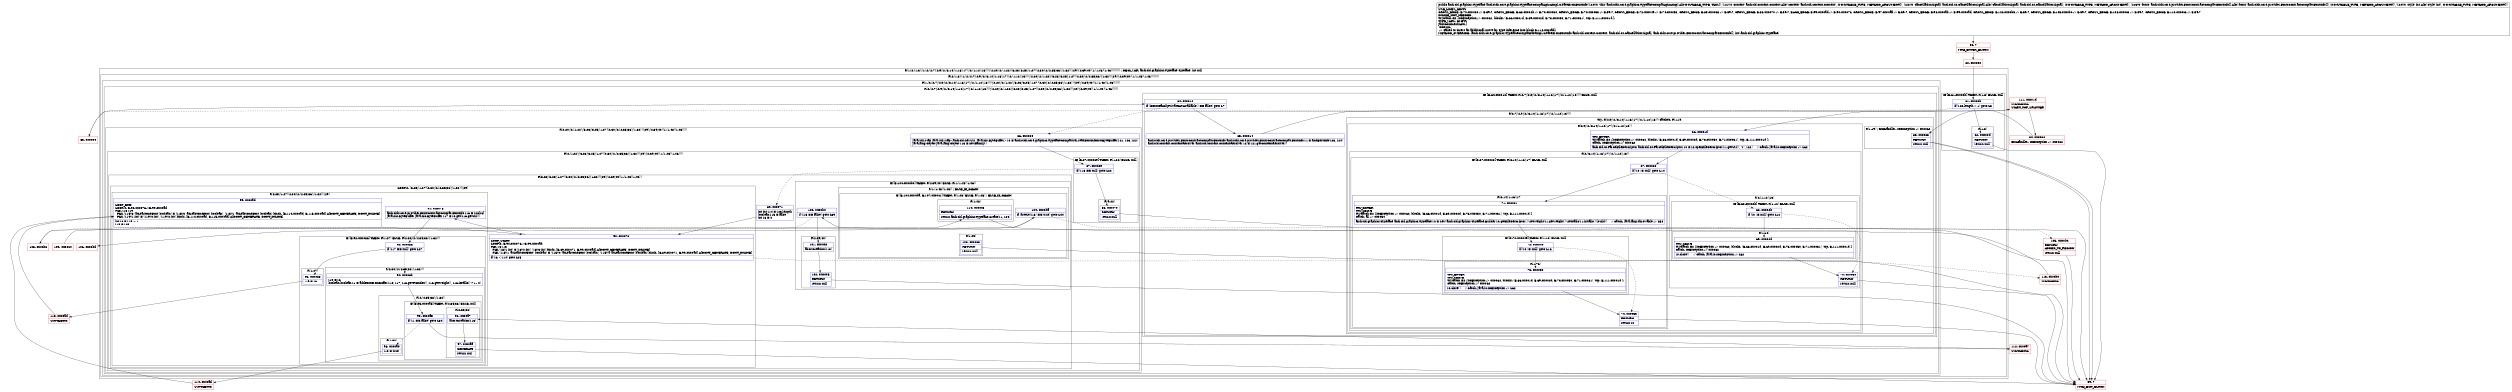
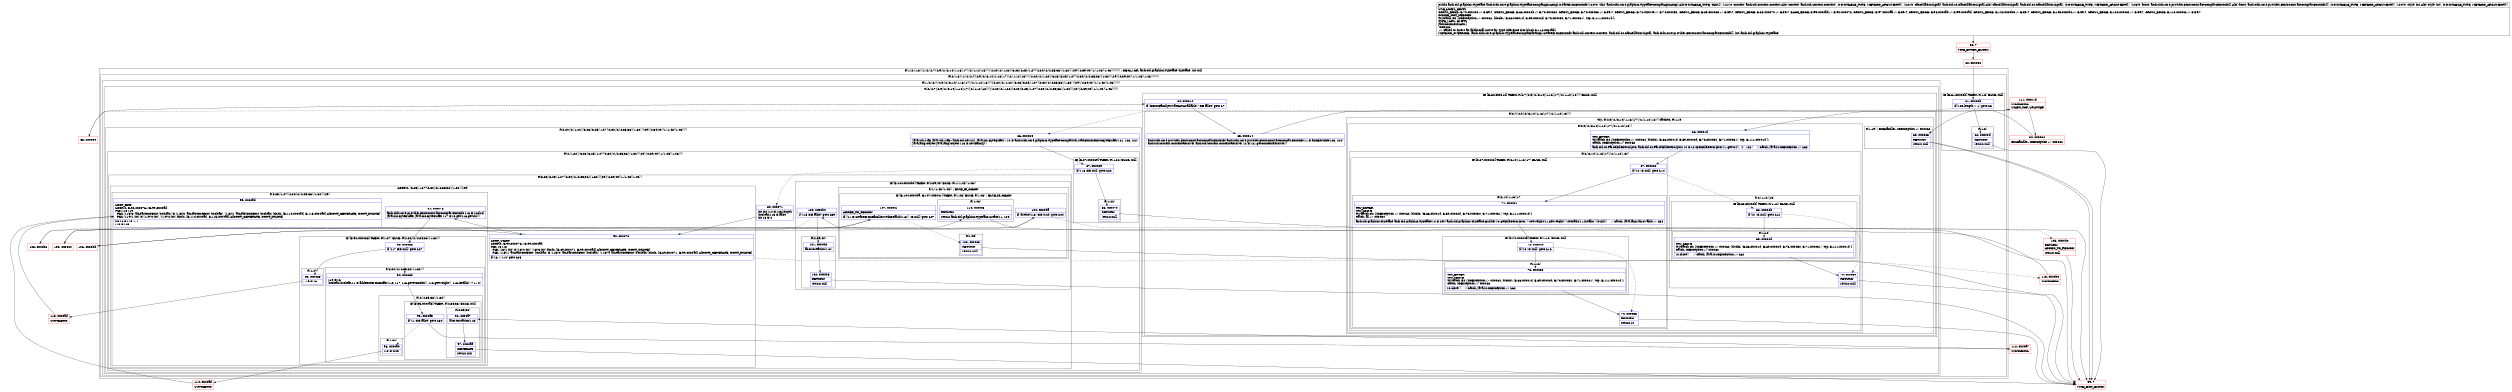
  digraph {
    node [color=blue shape=record]
    n1 [label="{62\:\ 0x000d|RETURN\l|return null\l}"]
    n2 [label="{61\:\ 0x000b|if (r23.length \< 1) goto L3\l}"]
    n3 [label="{73\:\ 0x0050|TRY_ENTER\lTRY_LEAVE\lTryCatch #2 \{IOException \-\> 0x0062, blocks: (B:66:0x001d, B:69:0x002d, B:73:0x0050, B:71:0x0031), top: B:111:0x001d \}\lCatch: IOException \-\> 0x0062\l|r0.close()     \/\/ Catch: java.io.IOException \-\> L62\l}"]
    n4 [label="{72\:\ 0x004e|if (r0 != null) goto L16\l}"]
    n5 [label="{71\:\ 0x0031|TRY_ENTER\lTRY_LEAVE\lTryCatch #2 \{IOException \-\> 0x0062, blocks: (B:66:0x001d, B:69:0x002d, B:73:0x0050, B:71:0x0031), top: B:111:0x001d \}\lCatch: all \-\> 0x0054\l|android.graphics.Typeface android.graphics.Typeface r0 = new android.graphics.Typeface.Builder(r0.getFileDescriptor()).setWeight(r1.getWeight()).setItalic(r1.isItalic()).build()     \/\/ Catch: java.lang.Throwable \-\> L54\l}"]
    n6 [label="{74\:\ 0x0053|RETURN\l|return r0\l}"]
    n7 [label="{67\:\ 0x0028|if (r0 != null) goto L14\l}"]
    n8 [label="{69\:\ 0x002d|TRY_LEAVE\lTryCatch #2 \{IOException \-\> 0x0062, blocks: (B:66:0x001d, B:69:0x002d, B:73:0x0050, B:71:0x0031), top: B:111:0x001d \}\lCatch: IOException \-\> 0x0062\l|r0.close()     \/\/ Catch: java.io.IOException \-\> L62\l}"]
    n9 [label="{68\:\ 0x002b|if (r0 != null) goto L12\l}"]
    n10 [label="{70\:\ 0x0030|RETURN\l|return null\l}"]
    n11 [label="{66\:\ 0x001d|TRY_ENTER\lTryCatch #2 \{IOException \-\> 0x0062, blocks: (B:66:0x001d, B:69:0x002d, B:73:0x0050, B:71:0x0031), top: B:111:0x001d \}\lCatch: IOException \-\> 0x0062\l|android.os.ParcelFileDescriptor android.os.ParcelFileDescriptor r0 = r2.openFileDescriptor(r1.getUri(), \"r\", r22)     \/\/ Catch: java.io.IOException \-\> L62\l}"]
    n12 [label="{85\:\ 0x0063|RETURN\l|return null\l}"]
    n13 [label="{65\:\ 0x0014|androidx.core.provider.FontsContractCompat$FontInfo androidx.core.provider.FontsContractCompat.FontInfo r1 = findBestInfo(r23, r24)\landroid.content.ContentResolver android.content.ContentResolver r2 = r21.getContentResolver()\l}"]
    n14 [label="{64\:\ 0x0012|if (isFontFamilyPrivateAPIAvailable() == false) goto L7\l}"]
    n15 [label="{88\:\ 0x0070|RETURN\l|return null\l}"]
    n16 [label="{87\:\ 0x006e|if (r13 == null) goto L22\l}"]
    n17 [label="{93\:\ 0x0088|r19 = r6\l}"]
    n18 [label="{96\:\ 0x00a7|abortCreation(r13)\l}"]
    n19 [label="{97\:\ 0x00aa|GENERATE\l|return null\l}"]
    n20 [label="{95\:\ 0x00a5|if (r1 == false) goto L34\l}"]
    n21 [label="{98\:\ 0x00ab|r15 = true\l}"]
    n22 [label="{94\:\ 0x008b|r19 = r6\lboolean boolean r1 = addFontFromBuffer(r13, r17, r16.getTtcIndex(), r16.getWeight(), r16.isItalic() ? 1 : 0)\l}"]
    n23 [label="{92\:\ 0x0086|if (r17 == null) goto L27\l}"]
    n24 [label="{91\:\ 0x0078|androidx.core.provider.FontsContractCompat.FontInfo r16 = r23[r6]\ljava.nio.ByteBuffer java.nio.ByteBuffer r17 = r0.get(r16.getUri())\l}"]
    n25 [label="{99\:\ 0x00ad|LOOP_END\lLOOP:0: B:90:0x0076\-\>B:99:0x00ad\lPHI: r15 r19 \l  PHI: (r15v3 'atLeastOneFont' boolean) = (r15v2 'atLeastOneFont' boolean), (r15v1 'atLeastOneFont' boolean) binds: [B:114:0x00ad, B:115:0x00ad] A[DONT_GENERATE, DONT_INLINE]\l  PHI: (r19v1 int) = (r19v0 int), (r19v2 int) binds: [B:114:0x00ad, B:115:0x00ad] A[DONT_GENERATE, DONT_INLINE]\l|int r6 = r19 + 1\lr15 = r25\l}"]
    n26 [label="{90\:\ 0x0076|LOOP_START\lLOOP:0: B:90:0x0076\-\>B:99:0x00ad\lPHI: r6 r15 \l  PHI: (r6v1 int) = (r6v0 int), (r6v3 int) binds: [B:89:0x0071, B:99:0x00ad] A[DONT_GENERATE, DONT_INLINE]\l  PHI: (r15v1 'atLeastOneFont' boolean) = (r15v0 'atLeastOneFont' boolean), (r15v4 'atLeastOneFont' boolean) binds: [B:89:0x0071, B:99:0x00ad] A[DONT_GENERATE, DONT_INLINE]\l|if (r6 \< r14) goto L25\l}"]
    n27 [label="{101\:\ 0x00b2|abortCreation(r13)\l}"]
    n28 [label="{102\:\ 0x00b5|RETURN\l|return null\l}"]
    n29 [label="{110\:\ 0x00c8|RETURN\l|return android.graphics.Typeface.create(r1, r24)\l}"]
    n30 [label="{108\:\ 0x00c3|RETURN\l|return null\l}"]
    n31 [label="{104\:\ 0x00ba|if (freeze(r13) == true) goto L44\l}"]
+   n32 [label="{107\:\ 0x00c1|ADDED_TO_REGION\l|if ((r1 = createFromFamiliesWithDefault(r13)) != null) goto L47\l}"]
    n33 [label="{100\:\ 0x00b0|if (r15 == false) goto L39\l}"]
    n34 [label="{89\:\ 0x0071|int int r14 = r23.length\lboolean r15 = false\lint r6 = 0\l}"]
    n35 [label="{86\:\ 0x0064|java.util.Map java.util.Map\<android.net.Uri, java.nio.ByteBuffer\> r0 = androidx.core.graphics.TypefaceCompatUtil.readFontInfoIntoByteBuffer(r21, r23, r22)\ljava.lang.Object java.lang.Object r13 = newFamily()\l}"]
    n36 [color=red label="{59\:\ ?|MTH_EXIT_BLOCK\l}"]
    n37 [color=red label="{63\:\ 0x000e}"]
    n38 [color=red label="{111\:\ 0x001d|SYNTHETIC\lSTART_TOP_SPLITTER\l}"]
    n39 [color=red label="{115\:\ 0x00ad|SYNTHETIC\l}"]
    n40 [color=red label="{112\:\ 0x00a7|SYNTHETIC\l}"]
    n41 [color=red label="{114\:\ 0x00ad|SYNTHETIC\l}"]
    n42 [color=red label="{113\:\ 0x00b0|SYNTHETIC\l}"]
    n43 [color=red label="{105\:\ 0x00bc|RETURN\lADDED_TO_REGION\l|return null\l}"]
    n44 [color=red label="{106\:\ 0x00bd}"]
    n45 [color=red label="{109\:\ 0x00c4}"]
    n46 [color=red label="{103\:\ 0x00b6}"]
    n47 [color=red label="{84\:\ 0x0062|ExcHandler: IOException \-\> 0x0062\l}"]
    n48 [color=red label="{58\:\ ?|MTH_ENTER_BLOCK\l}"]
    n49 [color=red label="{60\:\ 0x0000}"]
    n50 [label="{public android.graphics.Typeface androidx.core.graphics.TypefaceCompatApi26Impl.createFromFontInfo((r20v0 'this' androidx.core.graphics.TypefaceCompatApi26Impl A[IMMUTABLE_TYPE, THIS]), (r21v0 'context' android.content.Context A[D('context' android.content.Context), IMMUTABLE_TYPE, METHOD_ARGUMENT]), (r22v0 'cancellationSignal' android.os.CancellationSignal A[D('cancellationSignal' android.os.CancellationSignal), IMMUTABLE_TYPE, METHOD_ARGUMENT]), (r23v0 'fonts' androidx.core.provider.FontsContractCompat$FontInfo[] A[D('fonts' androidx.core.provider.FontsContractCompat$FontInfo[]), IMMUTABLE_TYPE, METHOD_ARGUMENT]), (r24v0 'style' int A[D('style' int), IMMUTABLE_TYPE, METHOD_ARGUMENT]))  | USE_LINES_HINTS\lCROSS_EDGE: B:70:0x0030 \-\> B:59:?, CROSS_EDGE: B:68:0x002b \-\> B:70:0x0030, CROSS_EDGE: B:74:0x0053 \-\> B:59:?, CROSS_EDGE: B:72:0x004e \-\> B:74:0x0053, CROSS_EDGE: B:85:0x0063 \-\> B:59:?, CROSS_EDGE: B:88:0x0070 \-\> B:59:?, BACK_EDGE: B:99:0x00ad \-\> B:90:0x0076, CROSS_EDGE: B:97:0x00aa \-\> B:59:?, CROSS_EDGE: B:98:0x00ab \-\> B:99:0x00ad, CROSS_EDGE: B:102:0x00b5 \-\> B:59:?, CROSS_EDGE: B:105:0x00bc \-\> B:59:?, CROSS_EDGE: B:108:0x00c3 \-\> B:59:?, CROSS_EDGE: B:110:0x00c8 \-\> B:59:?\lINLINE_NOT_NEEDED\lTryCatch #2 \{IOException \-\> 0x0062, blocks: (B:66:0x001d, B:69:0x002d, B:73:0x0050, B:71:0x0031), top: B:111:0x001d \}\lTYPE_VARS: EMPTY\lJadxCommentsAttr\{\l DEBUG: \l \-\> Failed to insert an additional move for type inference into block B:114:0x00ad\}\lMETHOD_OVERRIDE: [androidx.core.graphics.TypefaceCompatBaseImpl.createFromFontInfo(android.content.Context, android.os.CancellationSignal, androidx.core.provider.FontsContractCompat$FontInfo[], int):android.graphics.Typeface]\l}" color=""]
    subgraph cluster_1 {
      label="R(1:(2:(1:3)|(1:(2:(2:7|(2:9|(2:(3:14|(1:16)|17)|(2:(1:12)|13))))|(2:20|(2:(1:22)|(3:23|(3:25|(1:27)(2:30|(2:(2:35|36)|(1:32)))|29)|(2:39|40)(1:(1:48)(1:46))))))))) | DECL_VAR: android.graphics.Typeface typeface, int null\l"
      subgraph cluster_2 {
        label="R(2:(1:3)|(1:(2:(2:7|(2:9|(2:(3:14|(1:16)|17)|(2:(1:12)|13))))|(2:20|(2:(1:22)|(3:23|(3:25|(1:27)(2:30|(2:(2:35|36)|(1:32)))|29)|(2:39|40)(1:(1:48)(1:46))))))))"
        subgraph cluster_3 {
          label="IF [B:61:0x000b] THEN: R(1:3) ELSE: null"
          n2
          subgraph cluster_4 {
            label="R(1:3)"
            n1
          }
        }
        subgraph cluster_5 {
          label="R(1:(2:(2:7|(2:9|(2:(3:14|(1:16)|17)|(2:(1:12)|13))))|(2:20|(2:(1:22)|(3:23|(3:25|(1:27)(2:30|(2:(2:35|36)|(1:32)))|29)|(2:39|40)(1:(1:48)(1:46)))))))"
          subgraph cluster_6 {
            label="R(2:(2:7|(2:9|(2:(3:14|(1:16)|17)|(2:(1:12)|13))))|(2:20|(2:(1:22)|(3:23|(3:25|(1:27)(2:30|(2:(2:35|36)|(1:32)))|29)|(2:39|40)(1:(1:48)(1:46))))))"
            subgraph cluster_7 {
              label="IF [B:64:0x0012] THEN: R(2:7|(2:9|(2:(3:14|(1:16)|17)|(2:(1:12)|13)))) ELSE: null"
              n14
              subgraph cluster_8 {
                label="R(2:7|(2:9|(2:(3:14|(1:16)|17)|(2:(1:12)|13))))"
                n13
                subgraph cluster_9 {
                  label="Try: R(2:9|(2:(3:14|(1:16)|17)|(2:(1:12)|13))) catches: R(1:19)"
                  subgraph cluster_10 {
                    label="R(2:9|(2:(3:14|(1:16)|17)|(2:(1:12)|13)))"
                    n11
                    subgraph cluster_11 {
                      label="R(2:(3:14|(1:16)|17)|(2:(1:12)|13))"
                      subgraph cluster_12 {
                        label="IF [B:67:0x0028] THEN: R(3:14|(1:16)|17) ELSE: null"
                        n7
                        subgraph cluster_13 {
                          label="R(3:14|(1:16)|17)"
                          n5
                          n6
                          subgraph cluster_14 {
                            label="IF [B:72:0x004e] THEN: R(1:16) ELSE: null"
                            n4
                            subgraph cluster_15 {
-                             label="R(1:76)"
+                             label="R(1:16)"
                              n3
                            }
                          }
                        }
                      }
                      subgraph cluster_16 {
                        label="R(2:(1:12)|13)"
                        n10
                        subgraph cluster_17 {
                          label="IF [B:68:0x002b] THEN: R(1:12) ELSE: null"
                          n9
                          subgraph cluster_18 {
                            label="R(1:12)"
                            n8
                          }
                        }
                      }
                    }
                  }
                  subgraph cluster_19 {
                    label="R(1:19) | ExcHandler: IOException \-\> 0x0062\l"
                    n12
                  }
                }
              }
            }
            subgraph cluster_20 {
              label="R(2:20|(2:(1:22)|(3:23|(3:25|(1:27)(2:30|(2:(2:35|36)|(1:32)))|29)|(2:39|40)(1:(1:48)(1:46)))))"
              n35
              subgraph cluster_21 {
                label="R(2:(1:22)|(3:23|(3:25|(1:27)(2:30|(2:(2:35|36)|(1:32)))|29)|(2:39|40)(1:(1:48)(1:46))))"
                subgraph cluster_22 {
                  label="IF [B:87:0x006e] THEN: R(1:22) ELSE: null"
                  n16
                  subgraph cluster_23 {
-                   label="R(9:22)"
+                   label="R(1:22)"
                    n15
                  }
                }
                subgraph cluster_24 {
                  label="R(3:23|(3:25|(1:27)(2:30|(2:(2:35|36)|(1:32)))|29)|(2:39|40)(1:(1:48)(1:46)))"
                  n34
                  subgraph cluster_25 {
                    label="LOOP:0: (3:25|(1:27)(2:30|(2:(2:35|36)|(1:32)))|29)"
                    n26
                    subgraph cluster_26 {
                      label="R(3:25|(1:27)(2:30|(2:(2:35|36)|(1:32)))|29)"
                      n24
                      n25
                      subgraph cluster_27 {
                        label="IF [B:92:0x0086] THEN: R(1:27) ELSE: R(2:30|(2:(2:35|36)|(1:32)))"
                        n23
                        subgraph cluster_28 {
                          label="R(1:27)"
                          n17
                        }
                        subgraph cluster_29 {
                          label="R(2:30|(2:(2:35|36)|(1:32)))"
                          n22
                          subgraph cluster_30 {
                            label="R(2:(2:35|36)|(1:32))"
                            subgraph cluster_31 {
                              label="IF [B:95:0x00a5] THEN: R(2:35|36) ELSE: null"
                              n20
                              subgraph cluster_32 {
                                label="R(2:35|36)"
                                n18
                                n19
                              }
                            }
                            subgraph cluster_33 {
                              label="R(1:32)"
                              n21
                            }
                          }
                        }
                      }
                    }
                  }
                  subgraph cluster_34 {
                    label="IF [B:100:0x00b0] THEN: R(2:39|40) ELSE: R(1:(1:48)(1:46))"
                    n33
                    subgraph cluster_35 {
                      label="R(2:39|40)"
                      n27
                      n28
                    }
                    subgraph cluster_36 {
                      label="R(1:(1:48)(1:46)) | ELSE_IF_CHAIN\l"
                      subgraph cluster_37 {
                        label="IF [B:104:0x00ba, B:107:0x00c1] THEN: R(1:48) ELSE: R(1:46) | ELSE_IF_CHAIN\l"
                        n31
+                       n32
                        subgraph cluster_38 {
                          label="R(1:48)"
                          n29
                        }
                        subgraph cluster_39 {
                          label="R(1:46)"
                          n30
                        }
                      }
                    }
                  }
                }
              }
            }
          }
        }
      }
    }
    subgraph cluster_40 {
      label="R(1:19) | ExcHandler: IOException \-\> 0x0062\l"
    }
    n1 -> n36
    n2 -> n1
    n2 -> n37 [style=dashed]
    n3 -> n6
    n4 -> n3
    n4 -> n6 [style=dashed]
    n5 -> n4
    n6 -> n36
    n7 -> n5
    n7 -> n9 [style=dashed]
    n8 -> n10
    n9 -> n8
    n9 -> n10 [style=dashed]
    n10 -> n36
    n11 -> n7
    n12 -> n36
    n12 -> n36
    n13 -> n38
    n14 -> n13
    n14 -> n35 [style=dashed]
    n15 -> n36
    n16 -> n15
    n16 -> n34 [style=dashed]
    n17 -> n39
    n18 -> n19
    n19 -> n36
    n20 -> n21 [style=dashed]
    n20 -> n40
    n21 -> n41
    n22 -> n20
    n23 -> n17
    n23 -> n22 [style=dashed]
    n24 -> n23
    n25 -> n26
    n26 -> n24
    n26 -> n42 [style=dashed]
    n27 -> n28
    n28 -> n36
    n29 -> n36
    n30 -> n36
    n31 -> n43 [style=dashed]
    n31 -> n44
+   n32 -> n30 [style=dashed]
+   n32 -> n45
    n33 -> n27
    n33 -> n46 [style=dashed]
    n34 -> n26
    n35 -> n16
    n37 -> n14
    n38 -> n11
    n38 -> n47
    n39 -> n25
    n40 -> n18
    n41 -> n25
    n42 -> n33
    n43 -> n36
+   n44 -> n32
    n45 -> n29
    n46 -> n31
    n47 -> n12
    n48 -> n49
    n49 -> n2
    n50 -> n48
  }
